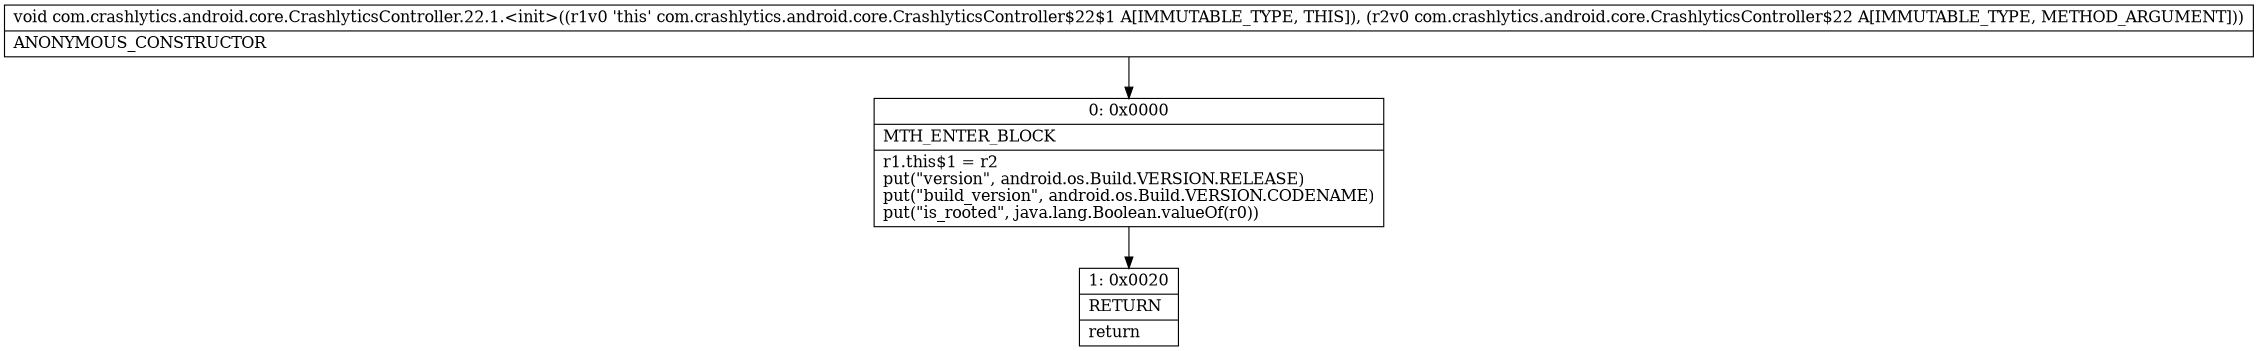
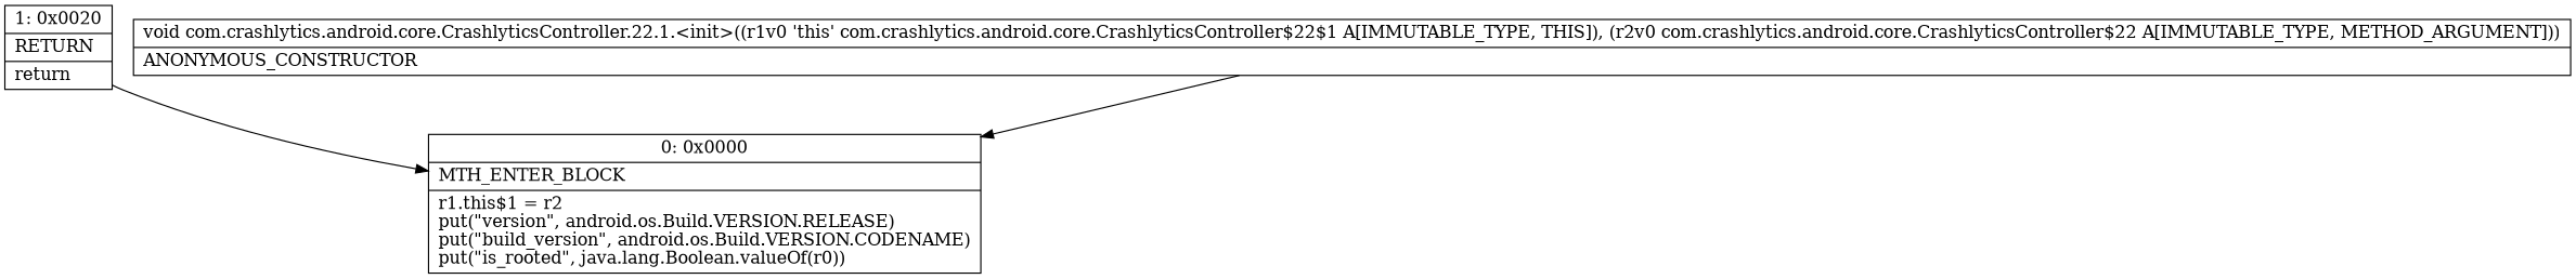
  digraph {
    node [shape=record]
    n1 [label="{0\:\ 0x0000|MTH_ENTER_BLOCK\l|r1.this$1 = r2\lput(\"version\", android.os.Build.VERSION.RELEASE)\lput(\"build_version\", android.os.Build.VERSION.CODENAME)\lput(\"is_rooted\", java.lang.Boolean.valueOf(r0))\l}"]
    n2 [label="{1\:\ 0x0020|RETURN\l|return\l}"]
    n3 [label="{void com.crashlytics.android.core.CrashlyticsController.22.1.\<init\>((r1v0 'this' com.crashlytics.android.core.CrashlyticsController$22$1 A[IMMUTABLE_TYPE, THIS]), (r2v0 com.crashlytics.android.core.CrashlyticsController$22 A[IMMUTABLE_TYPE, METHOD_ARGUMENT]))  | ANONYMOUS_CONSTRUCTOR\l}"]
-   n1 -> n2
+   n2 -> n1
    n3 -> n1
  }
